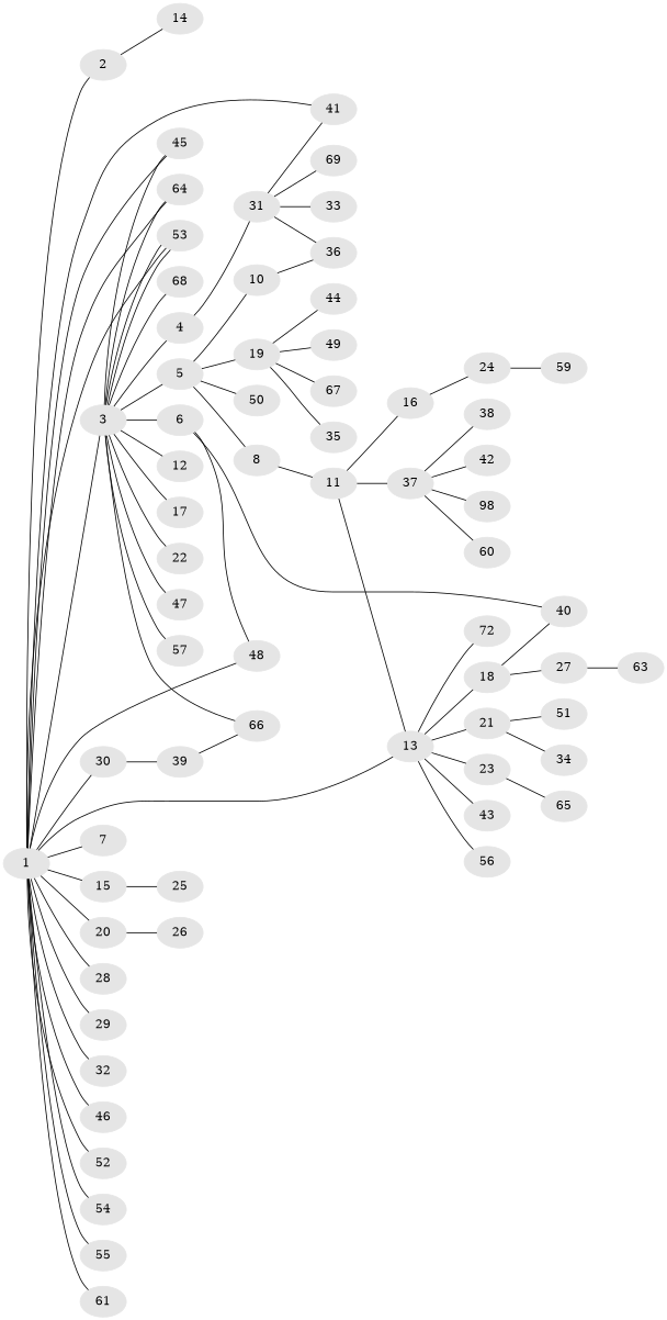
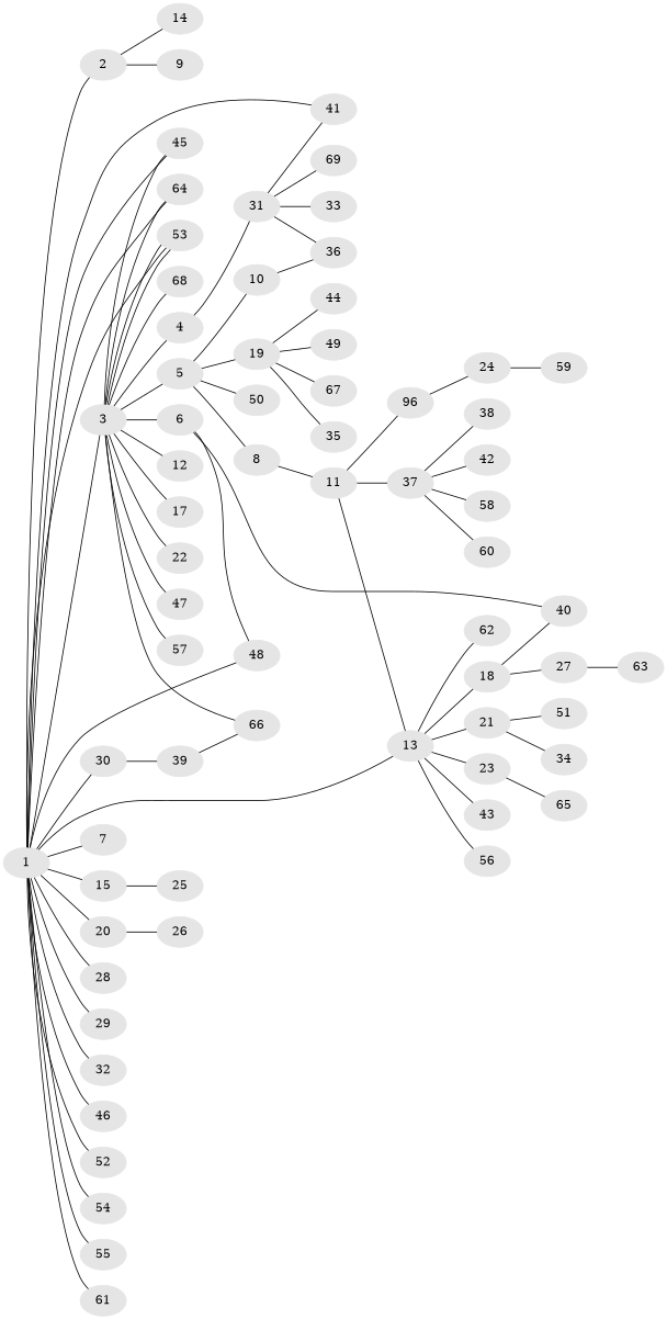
  graph {
    rankdir=LR
    node [color=gray90 style=filled]
    1
    2
    3
    7
    13
    15
    20
    28
    29
    30
    32
    41
    45
    46
    48
    52
    53
    54
    55
    61
    64
+   9
    14
    4
    5
    6
    12
    17
    22
    47
    57
    66
    68
    18
    21
    23
    43
    56
-   62 [label=72]
+   62
    25
    26
    39
    31
    36
    33
    69
    8
    10
    19
    50
    40
    11
    35
    44
    49
    67
-   16
+   16 [label=96]
    37
    24
    38
    42
-   58 [label=98]
+   58
    60
    27
    34
    51
    65
    59
    63
    1 -- 2
    1 -- 3
    1 -- 7
    1 -- 13
    1 -- 15
    1 -- 20
    1 -- 28
    1 -- 29
    1 -- 30
    1 -- 32
    1 -- 41
    1 -- 45
    1 -- 46
    1 -- 48
    1 -- 52
    1 -- 53
    1 -- 54
    1 -- 55
    1 -- 61
    1 -- 64
+   2 -- 9
    2 -- 14
    3 -- 45
    3 -- 53
    3 -- 53
    3 -- 64
    3 -- 4
    3 -- 5
    3 -- 6
    3 -- 12
    3 -- 17
    3 -- 22
    3 -- 47
    3 -- 57
    3 -- 66
    3 -- 68
    13 -- 18
    13 -- 21
    13 -- 23
    13 -- 43
    13 -- 56
    13 -- 62
    15 -- 25
    20 -- 26
    30 -- 39
    4 -- 31
    5 -- 8
    5 -- 10
    5 -- 19
    5 -- 50
    6 -- 48
    6 -- 40
    18 -- 40
    18 -- 27
    21 -- 34
    21 -- 51
    23 -- 65
    39 -- 66
    31 -- 41
    31 -- 36
    31 -- 33
    31 -- 69
    8 -- 11
    10 -- 36
    19 -- 35
    19 -- 44
    19 -- 49
    19 -- 67
    11 -- 13
    11 -- 16
    11 -- 37
    16 -- 24
    37 -- 38
    37 -- 42
    37 -- 58
    37 -- 60
    24 -- 59
    27 -- 63
  }
